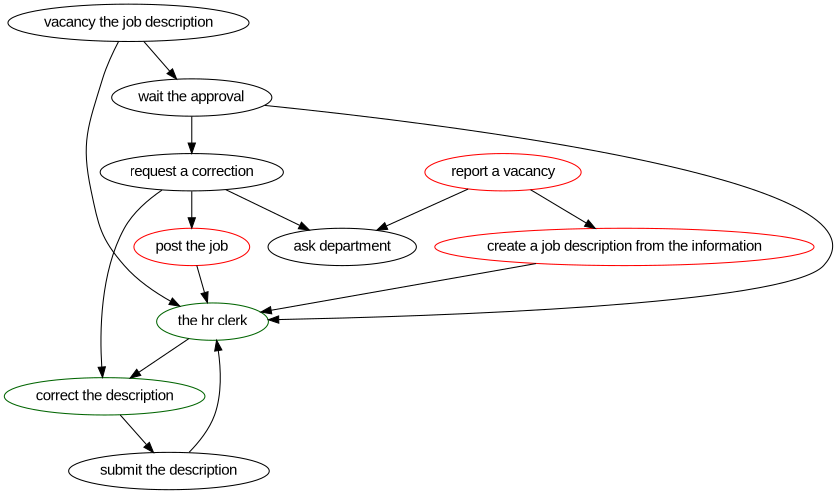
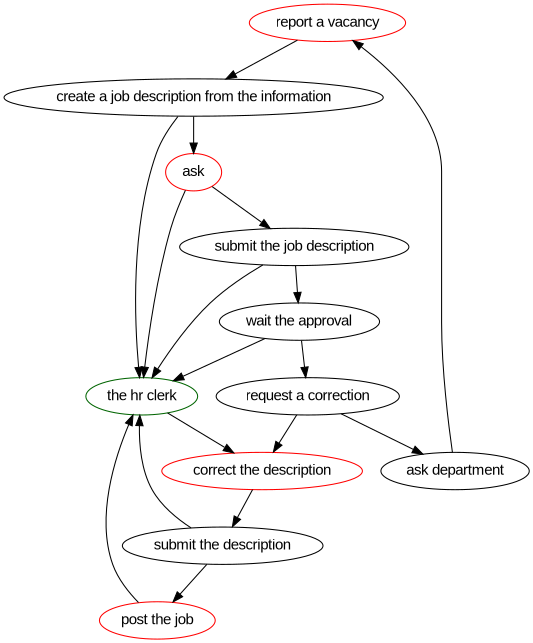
  strict digraph {
    fontname="Liberation Sans"
    node [color=black fontname="Liberation Sans"]
    edge [attrs="{'type': 'actor performer', 'label': 'actor performer'}" fontname="Liberation Sans"]
    "report a vacancy" [attrs="{'type': 'Activity', 'label': 'report a vacancy'}" color=red]
-   "create a job description from the information" [attrs="{'type': 'Activity', 'label': 'create a job description from the information'}" color=red]
+   "create a job description from the information" [attrs="{'type': 'Activity', 'label': 'create a job description from the information'}"]
    n3 [attrs="{'type': 'Actor', 'label': 'the department'}" label="ask department"]
+   ask [attrs="{'type': 'Activity', 'label': 'ask'}" color=red]
    "the hr clerk" [attrs="{'type': 'Actor', 'label': 'the hr clerk'}" color=darkgreen]
-   "submit the job description" [attrs="{'type': 'Activity', 'label': 'submit the job description'}" label="vacancy the job description"]
-   "correct the description" [attrs="{'type': 'Activity', 'label': 'correct the description'}" color=darkgreen]
+   "submit the job description" [attrs="{'type': 'Activity', 'label': 'submit the job description'}"]
+   "correct the description" [attrs="{'type': 'Activity', 'label': 'correct the description'}" color=red]
    "wait the approval" [attrs="{'type': 'Activity', 'label': 'wait the approval'}"]
    "request a correction" [attrs="{'type': 'Activity', 'label': 'request a correction'}"]
    "submit the description" [attrs="{'type': 'Activity', 'label': 'submit the description'}"]
    "post the job" [attrs="{'type': 'Activity', 'label': 'post the job'}" color=red]
    "report a vacancy" -> "create a job description from the information" [attrs="{'type': 'flow', 'label': 'flow'}"]
-   "report a vacancy" -> n3
+   n3 -> "report a vacancy"
+   "create a job description from the information" -> ask [attrs="{'type': 'flow', 'label': 'flow'}"]
    "create a job description from the information" -> "the hr clerk"
+   ask -> "the hr clerk"
+   ask -> "submit the job description" [attrs="{'type': 'flow', 'label': 'flow'}"]
    "the hr clerk" -> "correct the description"
    "submit the job description" -> "the hr clerk"
    "submit the job description" -> "wait the approval" [attrs="{'type': 'flow', 'label': 'flow'}"]
    "correct the description" -> "submit the description" [attrs="{'type': 'flow', 'label': 'flow'}"]
    "wait the approval" -> "the hr clerk"
    "wait the approval" -> "request a correction" [attrs="{'type': 'flow', 'label': 'flow'}"]
    "request a correction" -> n3
    "request a correction" -> "correct the description" [attrs="{'type': 'flow', 'label': 'flow'}"]
    "submit the description" -> "the hr clerk"
-   "request a correction" -> "post the job" [attrs="{'type': 'flow', 'label': 'flow'}"]
+   "submit the description" -> "post the job" [attrs="{'type': 'flow', 'label': 'flow'}"]
    "post the job" -> "the hr clerk"
  }
